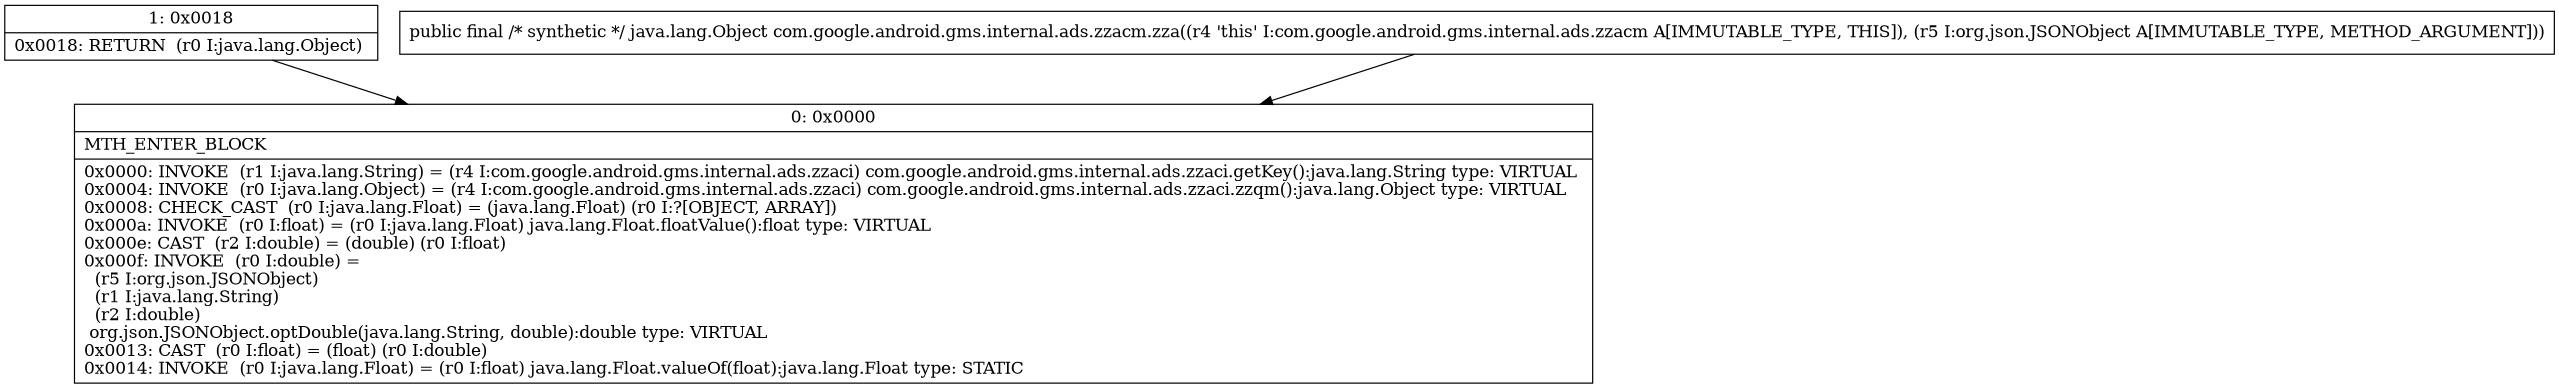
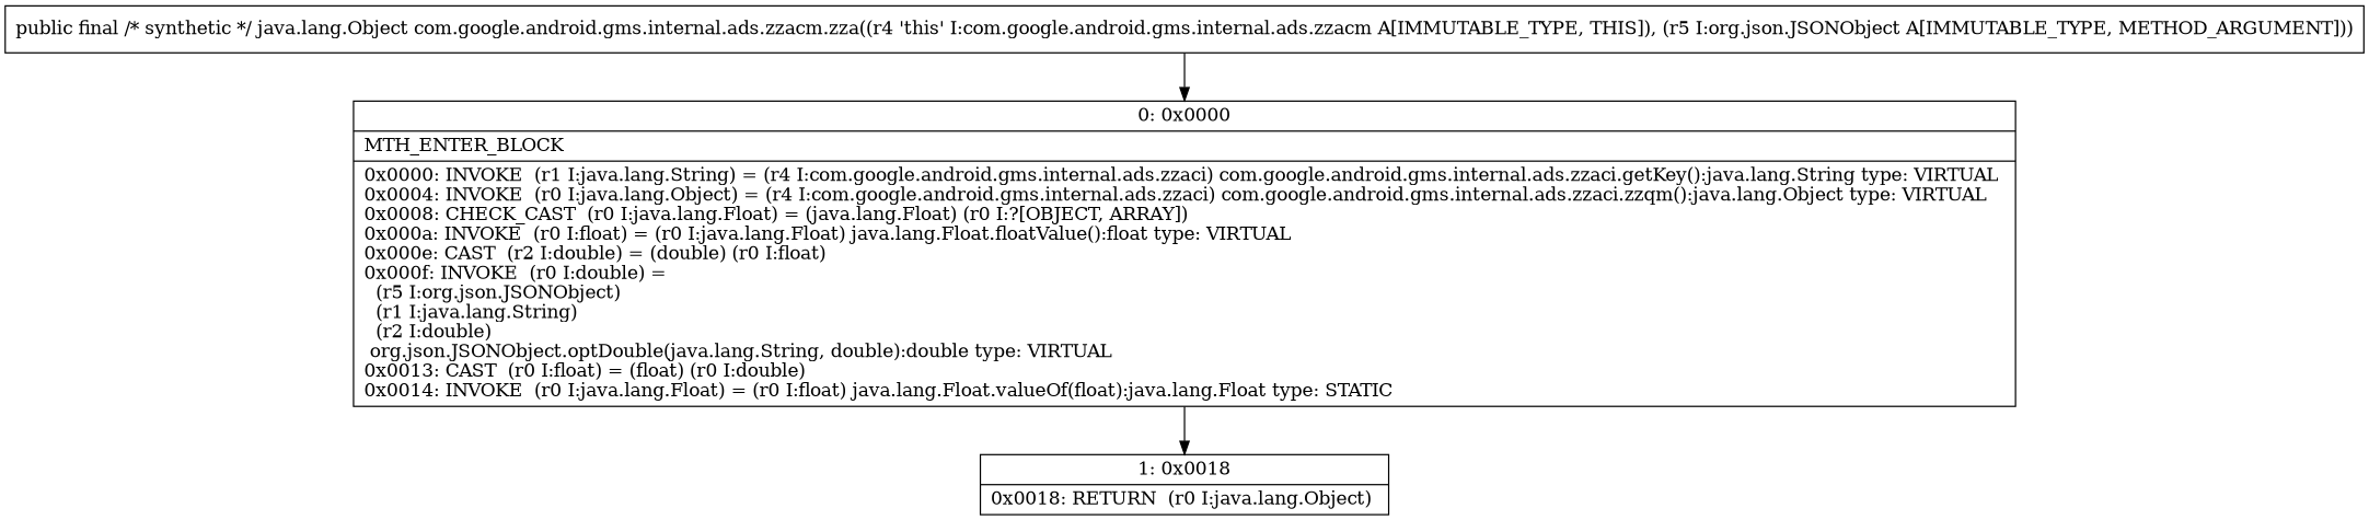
  digraph {
    node [shape=record]
    n1 [label="{0\:\ 0x0000|MTH_ENTER_BLOCK\l|0x0000: INVOKE  (r1 I:java.lang.String) = (r4 I:com.google.android.gms.internal.ads.zzaci) com.google.android.gms.internal.ads.zzaci.getKey():java.lang.String type: VIRTUAL \l0x0004: INVOKE  (r0 I:java.lang.Object) = (r4 I:com.google.android.gms.internal.ads.zzaci) com.google.android.gms.internal.ads.zzaci.zzqm():java.lang.Object type: VIRTUAL \l0x0008: CHECK_CAST  (r0 I:java.lang.Float) = (java.lang.Float) (r0 I:?[OBJECT, ARRAY]) \l0x000a: INVOKE  (r0 I:float) = (r0 I:java.lang.Float) java.lang.Float.floatValue():float type: VIRTUAL \l0x000e: CAST  (r2 I:double) = (double) (r0 I:float) \l0x000f: INVOKE  (r0 I:double) = \l  (r5 I:org.json.JSONObject)\l  (r1 I:java.lang.String)\l  (r2 I:double)\l org.json.JSONObject.optDouble(java.lang.String, double):double type: VIRTUAL \l0x0013: CAST  (r0 I:float) = (float) (r0 I:double) \l0x0014: INVOKE  (r0 I:java.lang.Float) = (r0 I:float) java.lang.Float.valueOf(float):java.lang.Float type: STATIC \l}"]
    n2 [label="{1\:\ 0x0018|0x0018: RETURN  (r0 I:java.lang.Object) \l}"]
    n3 [label="{public final \/* synthetic *\/ java.lang.Object com.google.android.gms.internal.ads.zzacm.zza((r4 'this' I:com.google.android.gms.internal.ads.zzacm A[IMMUTABLE_TYPE, THIS]), (r5 I:org.json.JSONObject A[IMMUTABLE_TYPE, METHOD_ARGUMENT])) }"]
-   n2 -> n1
+   n1 -> n2
    n3 -> n1
  }
